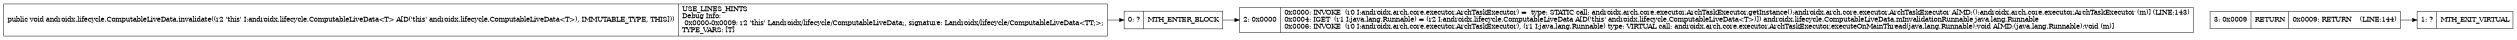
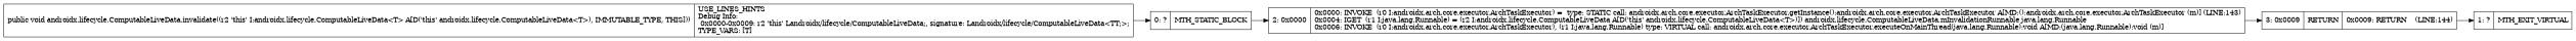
  digraph {
    rankdir=LR
    node [shape=record]
-   n1 [label="{0\:\ ?|MTH_ENTER_BLOCK\l}"]
+   n1 [label="{0\:\ ?|MTH_STATIC_BLOCK\l}"]
    n2 [label="{2\:\ 0x0000|0x0000: INVOKE  (r0 I:androidx.arch.core.executor.ArchTaskExecutor) =  type: STATIC call: androidx.arch.core.executor.ArchTaskExecutor.getInstance():androidx.arch.core.executor.ArchTaskExecutor A[MD:():androidx.arch.core.executor.ArchTaskExecutor (m)] (LINE:143)\l0x0004: IGET  (r1 I:java.lang.Runnable) = (r2 I:androidx.lifecycle.ComputableLiveData A[D('this' androidx.lifecycle.ComputableLiveData\<T\>)]) androidx.lifecycle.ComputableLiveData.mInvalidationRunnable java.lang.Runnable \l0x0006: INVOKE  (r0 I:androidx.arch.core.executor.ArchTaskExecutor), (r1 I:java.lang.Runnable) type: VIRTUAL call: androidx.arch.core.executor.ArchTaskExecutor.executeOnMainThread(java.lang.Runnable):void A[MD:(java.lang.Runnable):void (m)]\l}"]
    n3 [label="{3\:\ 0x0009|RETURN\l|0x0009: RETURN    (LINE:144)\l}"]
    n4 [label="{1\:\ ?|MTH_EXIT_VIRTUAL\l}"]
    n5 [label="{public void androidx.lifecycle.ComputableLiveData.invalidate((r2 'this' I:androidx.lifecycle.ComputableLiveData\<T\> A[D('this' androidx.lifecycle.ComputableLiveData\<T\>), IMMUTABLE_TYPE, THIS]))  | USE_LINES_HINTS\lDebug Info:\l  0x0000\-0x0009: r2 'this' Landroidx\/lifecycle\/ComputableLiveData;, signature: Landroidx\/lifecycle\/ComputableLiveData\<TT;\>;\lTYPE_VARS: [T]\l}"]
    n1 -> n2
+   n2 -> n3
    n3 -> n4
    n5 -> n1
  }
